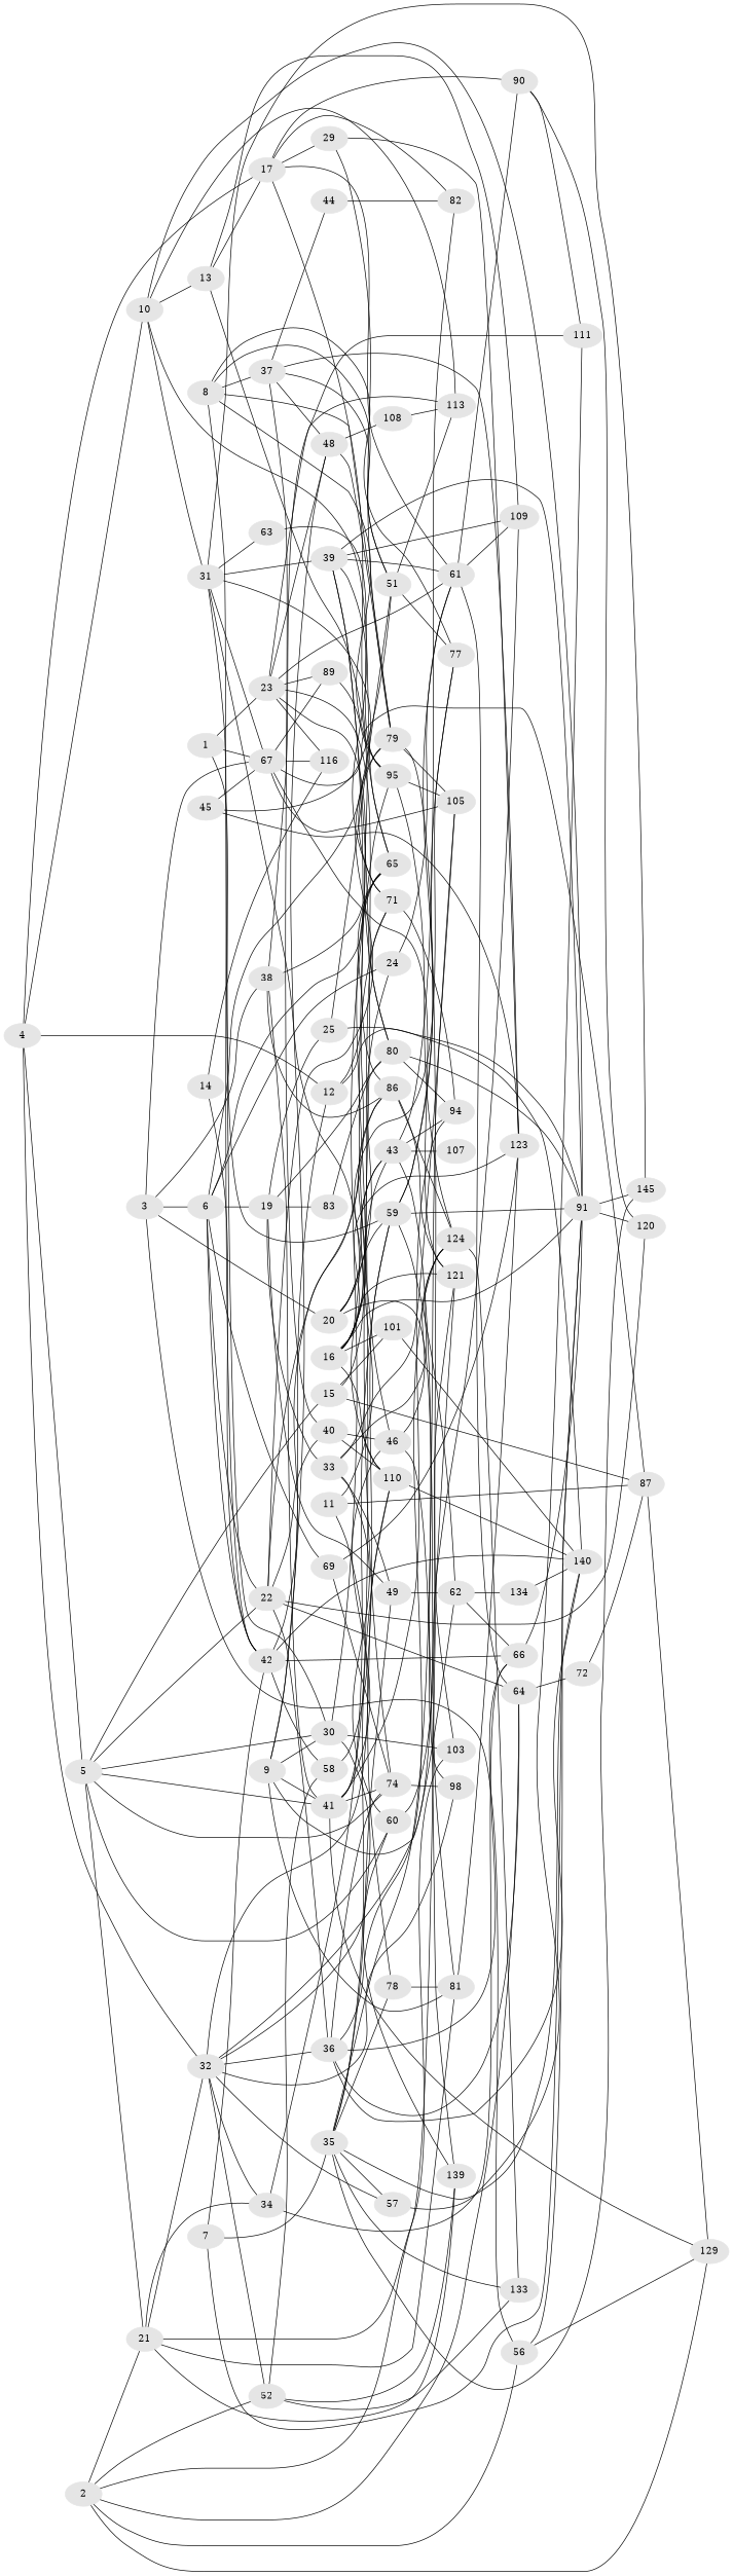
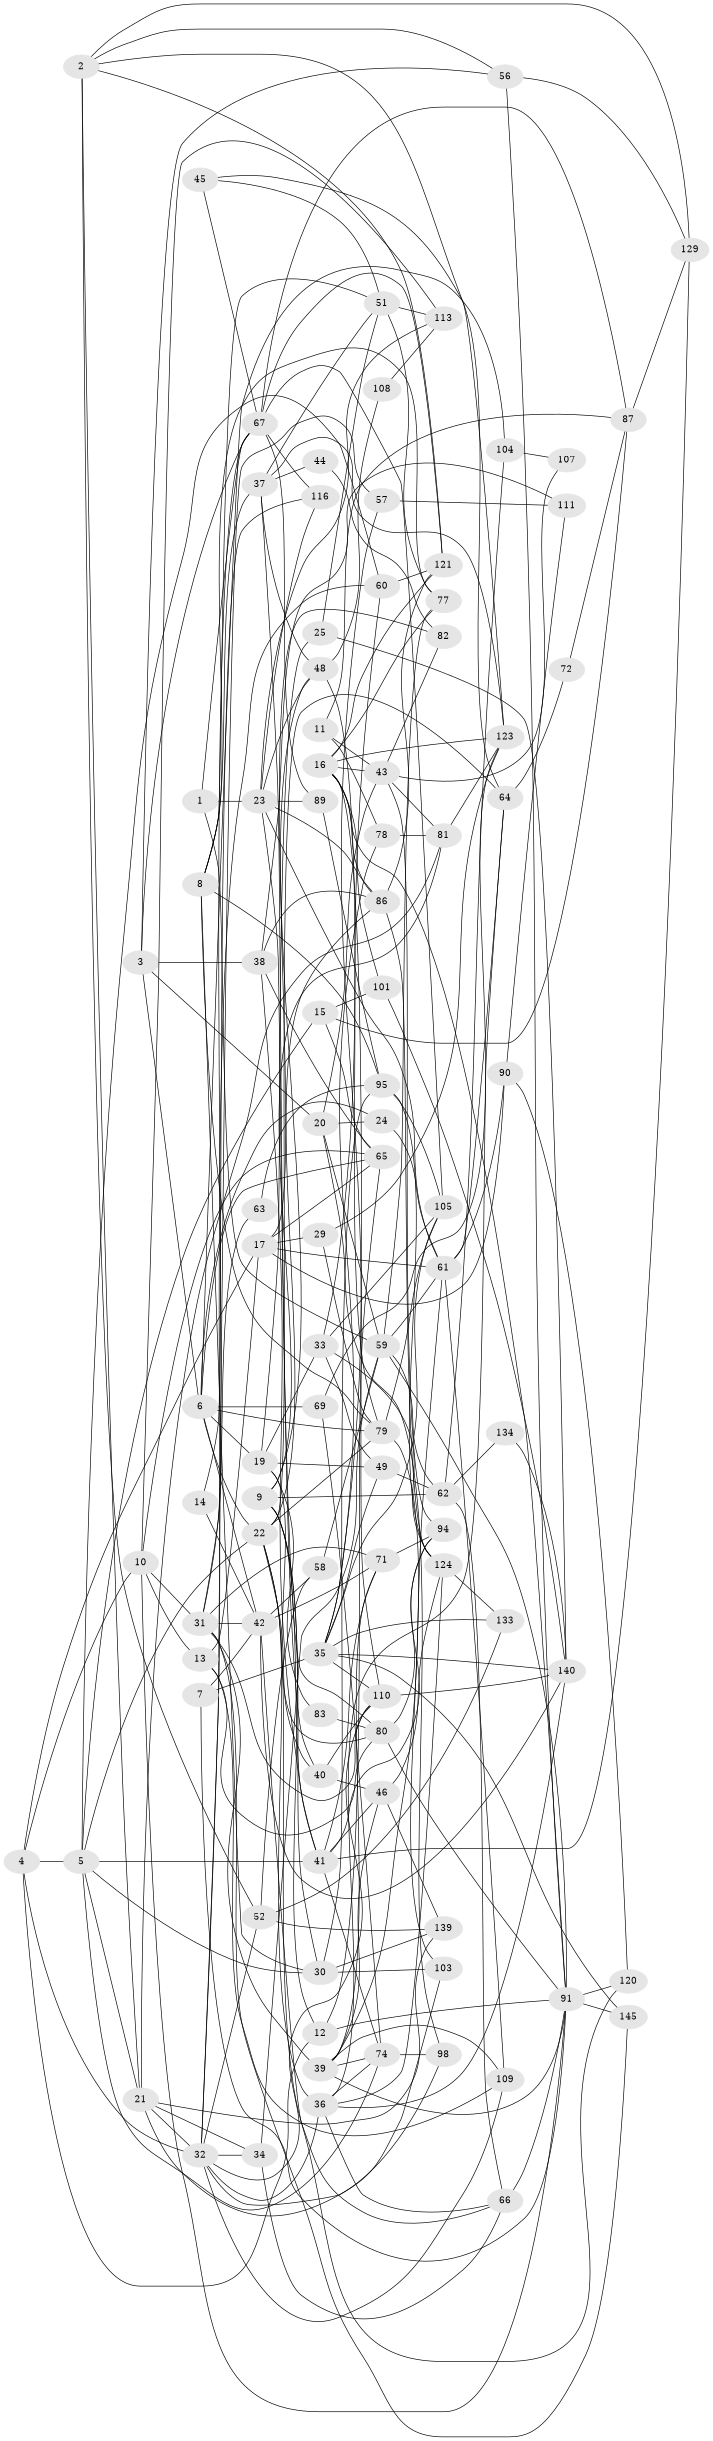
  graph {
    rankdir=LR
    node [color=gray90 style=filled]
    23 [super="+93"]
    48 [super="+50"]
    113
    80 [super="+83"]
    116
    86 [super="+142"]
    61 [super="+106"]
    89
    1
    59 [super="+100"]
    67 [super="+131"]
    91 [super="+92"]
    77
    62 [super="+130"]
    121
    87 [super="+88"]
    105 [super="+137"]
    2 [super="+138"]
    21 [super="+68"]
    52 [super="+122"]
    56
    64 [super="+117"]
    129
    32 [super="+126"]
    81
    34
    103
    139
    133
    58
    72
    3 [super="+146"]
    6 [super="+27"]
    20 [super="+114"]
    38 [super="+115"]
    22 [super="+54"]
    19
    24
    42 [super="+97"]
    65
    69
    79 [super="+136"]
+   104
    43 [super="+141"]
    98
    41 [super="+147"]
    111
    4 [super="+28"]
    5 [super="+85"]
    10 [super="+55"]
    12 [super="+112"]
    17 [super="+127"]
    15
    30 [super="+75"]
    60 [super="+125"]
    74 [super="+76"]
    13 [super="+135"]
    31 [super="+96"]
    29
    82
    90
    109
    110
    36 [super="+119"]
    57 [super="+118"]
    101
    40 [super="+47"]
    120
    95
    71 [super="+144"]
    46
    94
    25
    33
    49 [super="+70"]
    n76 [label=83]
    140 [super="+149"]
    66 [super="+99"]
    123 [super="+128"]
    107
    35 [super="+143"]
    78
    145
    7
    8 [super="+102"]
    37 [super="+132"]
    51 [super="+84"]
    44
    124 [super="+148"]
    9 [super="+26"]
    108
    134
    39 [super="+53"]
    63
    11
    14
    16 [super="+18"]
    45
    23 -- 48
    23 -- 113
    23 -- 80
    23 -- 116
    23 -- 86
    23 -- 61
    23 -- 89
    48 -- 79
    48 -- 108
    80 -- 91
    80 -- 94
    86 -- 121
    86 -- 124
    61 -- 64
    61 -- 90
    61 -- 109
    89 -- 95
    1 -- 23
    1 -- 59
    1 -- 67
    59 -- 61
    59 -- 91
    59 -- 77
    59 -- 62
    67 -- 116
    67 -- 89
    67 -- 121
    67 -- 87
    67 -- 105
    91 -- 120
    91 -- 145
+   62 -- 104
    62 -- 66 [weight=2]
    62 -- 134
    87 -- 129
    2 -- 121
    2 -- 21
    2 -- 52
    2 -- 56
    2 -- 64
    2 -- 129
    21 -- 32
    21 -- 81
    21 -- 34
    21 -- 103
    21 -- 139
    52 -- 139
    52 -- 133
    52 -- 58
    56 -- 91
    56 -- 129
    64 -- 72
    32 -- 52
    32 -- 34
    32 -- 98
    32 -- 60
    32 -- 109
    32 -- 110
    32 -- 36
    32 -- 57
    81 -- 123
    34 -- 59
    34 -- 66
    58 -- 59
    72 -- 87
    3 -- 67
    3 -- 56
    3 -- 6
    3 -- 20
    3 -- 38
    6 -- 22
    6 -- 19
    6 -- 24
    6 -- 42
    6 -- 65
    6 -- 69
    6 -- 79
+   6 -- 104
    20 -- 59
    20 -- 24
    20 -- 43
    20 -- 98
    38 -- 86
    38 -- 65
    38 -- 41
    38 -- 111
    22 -- 86
    22 -- 64
    22 -- 79
    22 -- 36
    22 -- 40
    22 -- 120
    19 -- 80
    19 -- 25
    19 -- 33
    19 -- 49
    19 -- n76
    24 -- 61
    42 -- 58
    42 -- 71
    42 -- 140
    42 -- 66
    69 -- 74
    69 -- 123
    79 -- 105
    79 -- 103
+   104 -- 107
    43 -- 81
    43 -- 82
    43 -- 94
    43 -- 107
    41 -- 129
    41 -- 74
    41 -- 71
    41 -- 46
    41 -- 94
    4 -- 32
    4 -- 5
    4 -- 10
    4 -- 12
    4 -- 17
    5 -- 21
    5 -- 22
    5 -- 41
    5 -- 15
    5 -- 30
    5 -- 60
    5 -- 74
    10 -- 113
    10 -- 91
    10 -- 65
    10 -- 13
    10 -- 31
    12 -- 91
    12 -- 65
    17 -- 61
    17 -- 65
    17 -- 29
    17 -- 82
    17 -- 90
    15 -- 87
    15 -- 65
    15 -- 101
    30 -- 103
    30 -- 139
    30 -- 95
    60 -- 121
    74 -- 98
    13 -- 80
    13 -- 17
    13 -- 109
    31 -- 67
    31 -- 42
    31 -- 110
    31 -- 71
    31 -- 145
    31 -- 39
    31 -- 63
    29 -- 79
    29 -- 123
    90 -- 111
    90 -- 120
    110 -- 140
    36 -- 64
    36 -- 74
    36 -- 140
    36 -- 66
    36 -- 124
    57 -- 111
    101 -- 140
    40 -- 110
    40 -- 46
    95 -- 105
    95 -- 124
    71 -- 94
    46 -- 139
    46 -- 124
    25 -- 140
    25 -- 51
    33 -- 105
    33 -- 60
    33 -- 49
    33 -- 124
    49 -- 62
    n76 -- 80
    66 -- 91
    35 -- 105
    35 -- 133
    35 -- 110
    35 -- 57
    35 -- 49
    35 -- 140
    35 -- 78
    35 -- 145
    78 -- 81
    7 -- 91
    7 -- 42
    7 -- 35
    8 -- 77
    8 -- 79
    8 -- 30
    8 -- 95
    8 -- 37
    8 -- 51
    37 -- 48
    37 -- 40
    37 -- 123
    37 -- 51
    37 -- 44
    51 -- 113
    51 -- 77
    44 -- 82
    124 -- 133
    9 -- 48
    9 -- 62
    9 -- 81
    9 -- 41
    9 -- 12
    9 -- 30
    108 -- 113
    134 -- 140
    39 -- 61
    39 -- 91
    39 -- 74
    39 -- 109
    39 -- 71
    39 -- 46
    63 -- 95
    11 -- 87
    11 -- 43
    11 -- 78
    14 -- 116
    14 -- 42
    16 -- 86
    16 -- 91
    16 -- 77
    16 -- 121
    16 -- 43
    16 -- 110
    16 -- 101
    16 -- 123
    45 -- 67
    45 -- 123
    45 -- 51
  }
